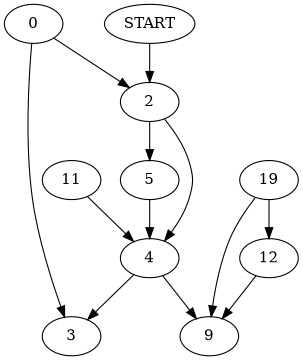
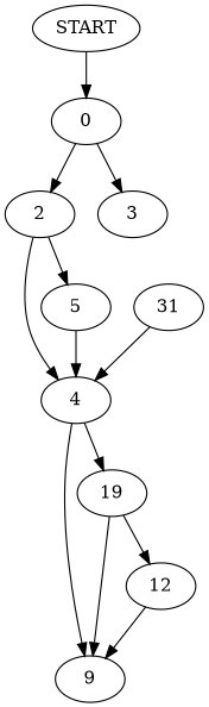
  digraph {
    n1 [label=START]
    n2 [label=0]
    2
    3
    4
    5
    9
    n8 [label=19]
    12
-   11
-   n1 -> 2
+   11 [label=31]
+   n1 -> n2
    n2 -> 2
    n2 -> 3
    2 -> 4
    2 -> 5
    4 -> 9
-   4 -> 3
+   4 -> n8
    5 -> 4
    n8 -> 9
    n8 -> 12
    12 -> 9
    11 -> 4
  }
